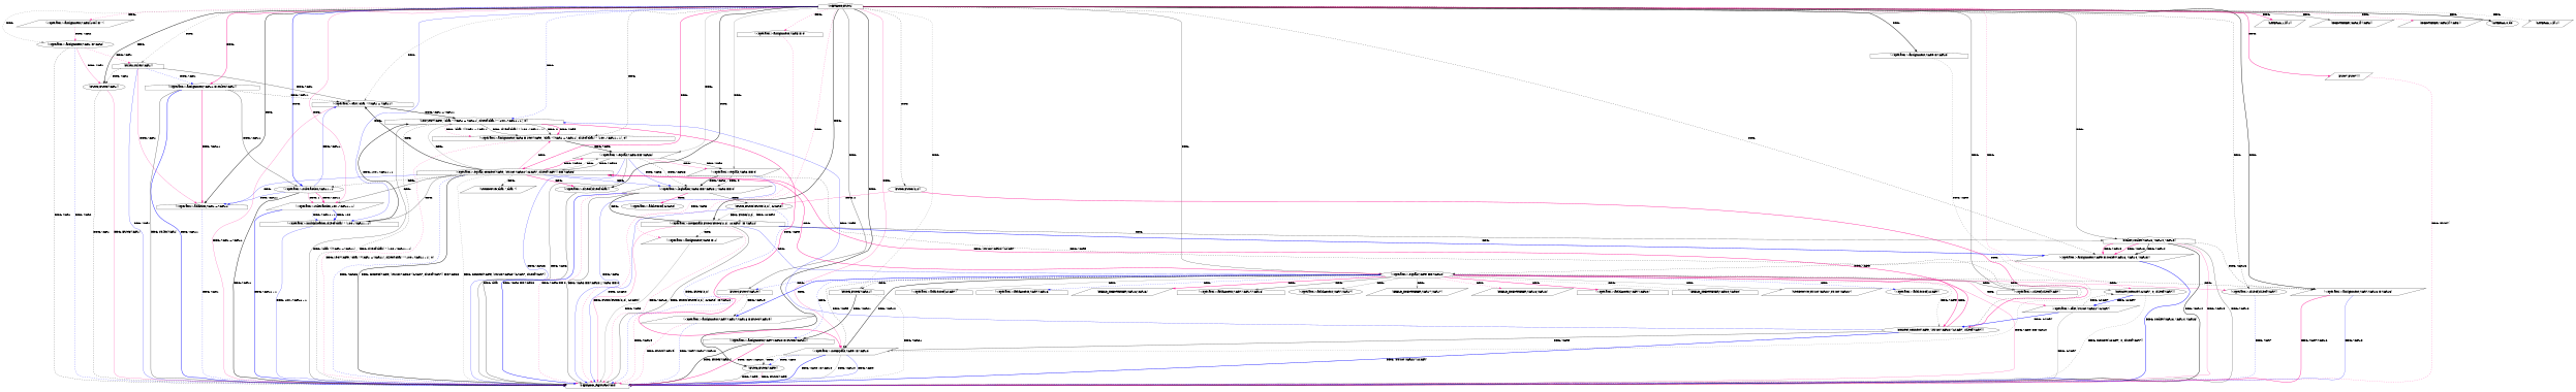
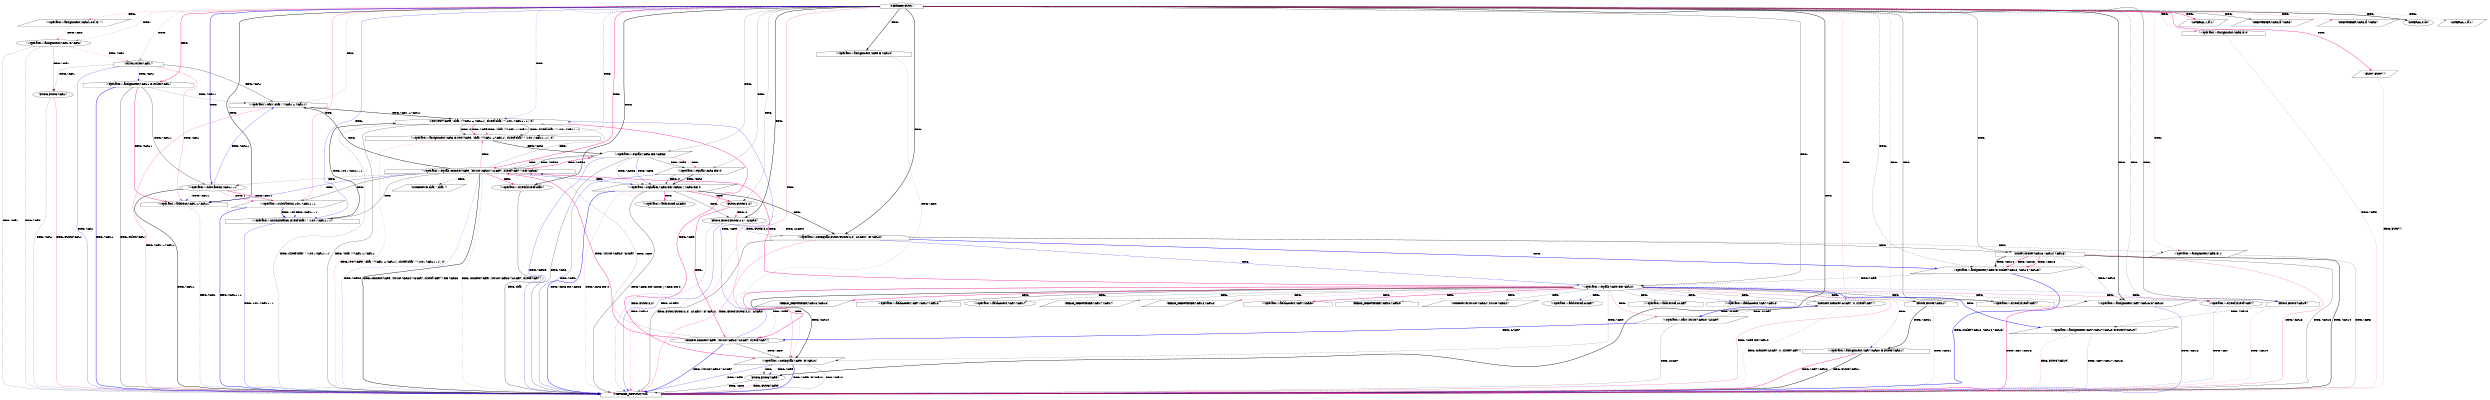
  digraph {
    node [shape=house]
    edge [color=black style=bold]
    n1 [label="(METHOD,FUN1)"]
    n2 [label="(<operator>.assignment,VAR2[100] = \"\")" shape=parallelogram]
    n3 [label="(<operator>.assignment,VAR1 = VAR2)" shape=ellipse]
    n4 [label="(LITERAL,1,if(1))" shape=parallelogram]
    n5 [label="(<operator>.assignment,VAR5 = 0)"]
    n6 [label="(<operator>.assignment,VAR9 = VAR10)"]
    n7 [label="(<operator>.assignment,VAR11 = strlen(VAR1))"]
    n8 [label="(strlen,strlen(VAR1))"]
    n9 [label="(<operator>.notEquals,FUN2(FUN3(2,2), &VAR4) != VAR12)"]
    n10 [label="(FUN3,FUN3(2,2))" shape=ellipse]
    n11 [label="(<operator>.assignment,VAR5 = 1)" shape=parallelogram]
    n12 [label="(<operator>.assignment,VAR9 = socket(VAR13, VAR14, VAR15))" shape=parallelogram]
    n13 [label="(socket,socket(VAR13, VAR14, VAR15))"]
    n14 [label="(<operator>.equals,VAR9 == VAR10)" shape=ellipse]
    n15 [label="(memset,memset(&VAR7, 0, sizeof(VAR7)))" shape=ellipse]
    n16 [label="(<operator>.sizeOf,sizeof(VAR7))"]
    n17 [label="(<operator>.assignment,VAR7.VAR16 = VAR13)" shape=parallelogram]
    n18 [label="(FUN4,FUN4(VAR19))"]
    n19 [label="(FUN5,FUN5(VAR21))"]
    n20 [label="(<operator>.equals,connect(VAR9, (struct VAR22*)&VAR7, sizeof(VAR7)) == VAR23)"]
    n21 [label="(<operator>.sizeOf,sizeof(VAR7))" shape=ellipse]
    n22 [label="(<operator>.assignment,VAR6 = recv(VAR9, (char *)(VAR1 + VAR11), sizeof(char) * (100 - VAR11 - 1), 0))"]
    n23 [label="(recv,recv(VAR9, (char *)(VAR1 + VAR11), sizeof(char) * (100 - VAR11 - 1), 0))"]
    n24 [label="(<operator>.cast,(char *)(VAR1 + VAR11))"]
    n25 [label="(<operator>.addition,VAR1 + VAR11)"]
    n26 [label="(<operator>.multiplication,sizeof(char) * (100 - VAR11 - 1))"]
    n27 [label="(<operator>.sizeOf,sizeof(char))" shape=ellipse]
    n28 [label="(<operator>.subtraction,100 - VAR11 - 1)" shape=parallelogram]
    n29 [label="(<operator>.subtraction,VAR11 - 1)" shape=ellipse]
    n30 [label="(<operator>.equals,VAR6 == VAR23)" shape=parallelogram]
    n31 [label="(<operator>.equals,VAR6 == 0)" shape=parallelogram]
    n32 [label="(IDENTIFIER,VAR8,if (VAR8))" shape=parallelogram]
    n33 [label="(IDENTIFIER,VAR8,if (VAR8))" shape=parallelogram]
    n34 [label="(LITERAL,0,do)" shape=ellipse]
    n35 [label="(<operator>.notEquals,VAR9 != VAR10)" shape=parallelogram]
    n36 [label="(FUN6,FUN6(VAR9))" shape=ellipse]
    n37 [label="(FUN7,FUN7())" shape=parallelogram]
    n38 [label="(LITERAL,1,if(1))" shape=parallelogram]
    n39 [label="(FUN8,FUN8(VAR1))" shape=ellipse]
    n40 [label="(METHOD_RETURN,void)"]
    n41 [label="(connect,connect(VAR9, (struct VAR22*)&VAR7, sizeof(VAR7)))" shape=ellipse]
    n42 [label="(FUN2,FUN2(FUN3(2,2), &VAR4))" shape=ellipse]
    n43 [label="(<operator>.assignment,VAR7.VAR17.VAR18 = FUN4(VAR19))" shape=parallelogram]
    n44 [label="(<operator>.assignment,VAR7.VAR20 = FUN5(VAR21))"]
    n45 [label="(<operator>.cast,(struct VAR22*)&VAR7)" shape=parallelogram]
    n46 [label="(<operator>.addressOf,&VAR7)"]
    n47 [label="(<operator>.fieldAccess,VAR7.VAR16)"]
    n48 [label="(FIELD_IDENTIFIER,VAR16,VAR16)" shape=parallelogram]
    n49 [label="(<operator>.fieldAccess,VAR7.VAR17.VAR18)"]
    n50 [label="(<operator>.fieldAccess,VAR7.VAR17)" shape=ellipse]
    n51 [label="(FIELD_IDENTIFIER,VAR17,VAR17)" shape=parallelogram]
    n52 [label="(FIELD_IDENTIFIER,VAR18,VAR18)" shape=parallelogram]
    n53 [label="(<operator>.fieldAccess,VAR7.VAR20)"]
    n54 [label="(FIELD_IDENTIFIER,VAR20,VAR20)"]
    n55 [label="(UNKNOWN,struct VAR22*,struct VAR22*)" shape=parallelogram]
    n56 [label="(<operator>.addressOf,&VAR7)" shape=ellipse]
    n57 [label="(<operator>.logicalOr,VAR6 == VAR23 || VAR6 == 0)" shape=parallelogram]
    n58 [label="(UNKNOWN,char *,char *)" shape=parallelogram]
    n59 [label="(<operator>.addressOf,&VAR4)" shape=ellipse]
    n1 -> n2 [color=deeppink label="DDG: " style=dashed]
    n1 -> n3 [color=gray40 label="DDG: " style=dashed]
    n1 -> n4 [color=deeppink label="DDG: "]
    n1 -> n5 [color=deeppink label="DDG: " style=dashed]
    n1 -> n6 [label="DDG: "]
    n1 -> n7 [color=deeppink label="DDG: "]
    n1 -> n8 [color=gray40 label="DDG: " style=dashed]
    n1 -> n9 [label="DDG: "]
    n1 -> n10 [label="DDG: " style=dashed]
    n1 -> n11 [color=deeppink label="DDG: " style=dashed]
    n1 -> n12 [label="DDG: " style=dashed]
    n1 -> n13 [label="DDG: " style=solid]
    n1 -> n14 [label="DDG: " style=solid]
    n1 -> n15 [color=deeppink label="DDG: " style=dashed]
    n1 -> n16 [color=gray40 label="DDG: "]
    n1 -> n17 [label="DDG: "]
    n1 -> n18 [color=gray40 label="DDG: "]
    n1 -> n19 [color=gray40 label="DDG: " style=dashed]
    n1 -> n20 [color=deeppink label="DDG: "]
    n1 -> n21 [label="DDG: " style=dashed]
    n1 -> n22 [label="DDG: " style=dashed]
    n1 -> n23 [color=blue label="DDG: " style=dashed]
    n1 -> n24 [color=gray40 label="DDG: " style=dashed]
    n1 -> n25 [label="DDG: "]
    n1 -> n26 [color=blue label="DDG: " style=solid]
    n1 -> n27 [label="DDG: "]
    n1 -> n28 [color=deeppink label="DDG: " style=solid]
    n1 -> n29 [color=blue label="DDG: "]
    n1 -> n30 [color=gray40 label="DDG: " style=solid]
    n1 -> n31 [color=gray40 label="DDG: " style=solid]
    n1 -> n32 [color=gray40 label="DDG: "]
    n1 -> n33 [color=deeppink label="DDG: " style=dashed]
    n1 -> n34 [label="DDG: "]
    n1 -> n35 [color=deeppink label="DDG: " style=solid]
    n1 -> n36 [label="DDG: "]
    n1 -> n37 [color=deeppink label="DDG: "]
    n1 -> n38 [color=gray40 label="DDG: " style=dashed]
-   n1 -> n39 [label="DDG: "]
+   n1 -> n42 [label="DDG: "]
    n2 -> n3 [color=deeppink label="DDG: VAR2" style=dashed]
    n3 -> n8 [color=deeppink label="DDG: VAR1" style=dashed]
    n3 -> n39 [color=deeppink label="DDG: VAR1" style=solid]
    n3 -> n40 [label="DDG: VAR1" style=dashed]
    n3 -> n40 [color=blue label="DDG: VAR2" style=dashed]
    n5 -> n40 [color=deeppink label="DDG: VAR5" style=dashed]
    n6 -> n35 [color=gray40 label="DDG: VAR9" style=dashed]
    n7 -> n24 [label="DDG: VAR11" style=dashed]
    n7 -> n25 [color=deeppink label="DDG: VAR11"]
    n7 -> n29 [color=gray40 label="DDG: VAR11"]
    n7 -> n40 [color=blue label="DDG: VAR11"]
    n7 -> n40 [color=gray40 label="DDG: strlen(VAR1)"]
    n8 -> n7 [color=blue label="DDG: VAR1" style=dashed]
    n8 -> n24 [color=gray40 label="DDG: VAR1"]
    n8 -> n25 [color=deeppink label="DDG: VAR1" style=solid]
    n8 -> n39 [label="DDG: VAR1" style=dashed]
    n8 -> n40 [color=blue label="DDG: VAR1" style=solid]
    n9 -> n11 [label="CDG: " style=dashed]
    n9 -> n12 [color=blue label="CDG: "]
    n9 -> n13 [label="CDG: " style=solid]
    n9 -> n14 [color=blue label="CDG: " style=solid]
    n9 -> n40 [color=deeppink label="DDG: VAR12" style=dashed]
    n9 -> n40 [color=gray40 label="DDG: FUN2(FUN3(2,2), &VAR4) != VAR12"]
    n9 -> n40 [color=deeppink label="DDG: FUN2(FUN3(2,2), &VAR4)" style=solid]
    n10 -> n41 [color=deeppink label="DDG: "]
    n10 -> n42 [color=deeppink label="DDG: 2" style=solid]
    n11 -> n40 [color=gray40 label="DDG: VAR5" style=solid]
    n12 -> n14 [label="DDG: VAR9" style=dashed]
    n12 -> n40 [color=blue label="DDG: socket(VAR13, VAR14, VAR15)"]
    n13 -> n12 [color=deeppink label="DDG: VAR13"]
    n13 -> n12 [label="DDG: VAR14"]
    n13 -> n12 [color=deeppink label="DDG: VAR15"]
    n13 -> n17 [label="DDG: VAR13" style=dashed]
    n13 -> n40 [label="DDG: VAR14"]
    n13 -> n40 [color=deeppink label="DDG: VAR15" style=solid]
    n13 -> n40 [label="DDG: VAR13" style=solid]
    n14 -> n15 [color=gray40 label="CDG: " style=solid]
    n14 -> n16 [color=gray40 label="CDG: "]
    n14 -> n17 [label="CDG: " style=dashed]
    n14 -> n18 [color=blue label="CDG: " style=dashed]
    n14 -> n19 [label="CDG: " style=dashed]
    n14 -> n20 [color=deeppink label="CDG: "]
    n14 -> n21 [color=deeppink label="CDG: " style=solid]
    n14 -> n35 [label="DDG: VAR9" style=dashed]
    n14 -> n35 [label="DDG: VAR10"]
    n14 -> n40 [color=deeppink label="DDG: VAR9 == VAR10" style=solid]
    n14 -> n41 [color=gray40 label="DDG: VAR9" style=dashed]
    n14 -> n41 [color=deeppink label="CDG: "]
    n14 -> n43 [color=blue label="CDG: "]
    n14 -> n44 [color=blue label="CDG: " style=dashed]
    n14 -> n45 [color=deeppink label="CDG: " style=solid]
    n14 -> n46 [color=gray40 label="CDG: " style=solid]
    n14 -> n47 [color=blue label="CDG: " style=dashed]
    n14 -> n48 [color=deeppink label="CDG: "]
    n14 -> n49 [color=gray40 label="CDG: "]
    n14 -> n50 [color=gray40 label="CDG: " style=solid]
    n14 -> n51 [color=gray40 label="CDG: " style=solid]
    n14 -> n52 [color=deeppink label="CDG: " style=dashed]
    n14 -> n53 [color=deeppink label="CDG: "]
    n14 -> n54 [color=gray40 label="CDG: " style=dashed]
    n14 -> n55 [color=gray40 label="CDG: " style=solid]
    n14 -> n56 [color=blue label="CDG: " style=dashed]
    n15 -> n40 [color=gray40 label="DDG: memset(&VAR7, 0, sizeof(VAR7))" style=dashed]
    n15 -> n45 [color=blue label="DDG: &VAR7"]
    n17 -> n40 [color=blue label="DDG: VAR13" style=solid]
    n17 -> n40 [color=deeppink label="DDG: VAR7.VAR16"]
    n18 -> n40 [color=deeppink label="DDG: VAR19" style=dashed]
    n18 -> n43 [label="DDG: VAR19" style=dashed]
    n19 -> n40 [color=gray40 label="DDG: VAR21" style=dashed]
    n19 -> n44 [label="DDG: VAR21"]
    n20 -> n22 [color=deeppink label="CDG: " style=solid]
    n20 -> n23 [color=gray40 label="CDG: " style=solid]
    n20 -> n24 [label="CDG: "]
    n20 -> n25 [color=blue label="CDG: " style=solid]
    n20 -> n26 [label="CDG: " style=solid]
    n20 -> n27 [color=deeppink label="CDG: "]
    n20 -> n28 [color=gray40 label="CDG: "]
    n20 -> n29 [label="CDG: " style=dashed]
    n20 -> n30 [color=deeppink label="DDG: VAR23"]
    n20 -> n30 [color=gray40 label="CDG: " style=solid]
    n20 -> n40 [label="DDG: connect(VAR9, (struct VAR22*)&VAR7, sizeof(VAR7)) == VAR23"]
    n20 -> n40 [color=gray40 label="DDG: connect(VAR9, (struct VAR22*)&VAR7, sizeof(VAR7))" style=dashed]
    n20 -> n40 [color=blue label="DDG: VAR23" style=dashed]
    n20 -> n57 [color=blue label="CDG: " style=solid]
    n20 -> n58 [label="CDG: " style=dashed]
    n21 -> n40 [color=blue label="DDG: VAR7" style=dashed]
    n22 -> n30 [label="DDG: VAR6"]
    n22 -> n40 [color=deeppink label="DDG: recv(VAR9, (char *)(VAR1 + VAR11), sizeof(char) * (100 - VAR11 - 1), 0)" style=dashed]
    n23 -> n22 [color=deeppink label="DDG: VAR9"]
    n23 -> n22 [color=deeppink label="DDG: (char *)(VAR1 + VAR11)" style=dashed]
    n23 -> n22 [label="DDG: sizeof(char) * (100 - VAR11 - 1)" style=solid]
    n23 -> n22 [label="DDG: 0" style=solid]
    n23 -> n35 [color=deeppink label="DDG: VAR9"]
    n23 -> n40 [label="DDG: (char *)(VAR1 + VAR11)" style=solid]
    n23 -> n40 [label="DDG: sizeof(char) * (100 - VAR11 - 1)" style=dashed]
    n24 -> n23 [label="DDG: VAR1 + VAR11"]
    n24 -> n40 [color=deeppink label="DDG: VAR1 + VAR11" style=solid]
    n25 -> n40 [color=blue label="DDG: VAR1" style=dashed]
    n26 -> n23 [label="DDG: 100 - VAR11 - 1"]
    n26 -> n40 [color=blue label="DDG: 100 - VAR11 - 1" style=solid]
    n27 -> n40 [color=gray40 label="DDG: char"]
    n28 -> n26 [color=blue label="DDG: 100"]
    n28 -> n26 [color=blue label="DDG: VAR11 - 1" style=dashed]
    n28 -> n40 [color=blue label="DDG: VAR11 - 1"]
    n29 -> n24 [color=blue label="DDG: VAR11" style=solid]
-   n29 -> n25 [color=blue label="DDG: VAR11" style=solid]
+   n29 -> n25 [color=blue label="DDG: VAR11" style=dashed]
    n29 -> n28 [color=deeppink label="DDG: VAR11"]
    n29 -> n28 [color=deeppink label="DDG: 1" style=solid]
    n29 -> n40 [label="DDG: VAR11"]
    n30 -> n20 [color=gray40 label="DDG: VAR23"]
    n30 -> n31 [label="DDG: VAR6" style=solid]
    n30 -> n31 [color=deeppink label="CDG: " style=solid]
    n30 -> n40 [color=blue label="DDG: VAR23" style=solid]
    n30 -> n40 [label="DDG: VAR6" style=solid]
    n30 -> n57 [color=blue label="DDG: VAR6" style=solid]
    n30 -> n57 [label="DDG: VAR23" style=dashed]
    n31 -> n40 [color=blue label="DDG: VAR6" style=solid]
    n31 -> n57 [label="DDG: VAR6"]
    n31 -> n57 [label="DDG: 0" style=solid]
    n35 -> n36 [color=blue label="DDG: VAR9" style=dashed]
    n35 -> n36 [label="CDG: " style=dashed]
    n35 -> n40 [color=blue label="DDG: VAR9 != VAR10"]
    n35 -> n40 [color=gray40 label="DDG: VAR10" style=solid]
    n35 -> n40 [color=blue label="DDG: VAR9" style=solid]
    n36 -> n40 [color=deeppink label="DDG: FUN6(VAR9)" style=solid]
    n36 -> n40 [label="DDG: VAR9" style=solid]
    n37 -> n40 [color=deeppink label="DDG: FUN7()" style=dashed]
    n39 -> n40 [color=deeppink label="DDG: FUN8(VAR1)" style=solid]
    n39 -> n40 [label="DDG: VAR1" style=dashed]
    n41 -> n20 [label="DDG: VAR9" style=dashed]
    n41 -> n20 [color=deeppink label="DDG: (struct VAR22*)&VAR7"]
    n41 -> n23 [color=blue label="DDG: VAR9" style=solid]
    n41 -> n35 [color=gray40 label="DDG: VAR9"]
    n41 -> n40 [color=blue label="DDG: (struct VAR22*)&VAR7"]
    n42 -> n9 [color=gray40 label="DDG: FUN3(2,2)" style=solid]
    n42 -> n9 [color=gray40 label="DDG: &VAR4" style=dashed]
    n42 -> n40 [color=blue label="DDG: &VAR4" style=solid]
    n42 -> n40 [color=blue label="DDG: FUN3(2,2)" style=dashed]
    n43 -> n40 [color=deeppink label="DDG: FUN4(VAR19)" style=dashed]
    n43 -> n40 [color=blue label="DDG: VAR7.VAR17.VAR18" style=dashed]
    n44 -> n40 [label="DDG: FUN5(VAR21)"]
    n44 -> n40 [color=deeppink label="DDG: VAR7.VAR20"]
    n45 -> n15 [label="DDG: &VAR7" style=dashed]
    n45 -> n40 [color=gray40 label="DDG: &VAR7" style=solid]
    n45 -> n41 [color=blue label="DDG: &VAR7"]
    n57 -> n9 [label="CDG: "]
+   n57 -> n10 [color=deeppink label="CDG: "]
    n57 -> n40 [color=gray40 label="DDG: VAR6 == VAR23 || VAR6 == 0"]
    n57 -> n40 [color=blue label="DDG: VAR6 == VAR23"]
    n57 -> n40 [color=deeppink label="DDG: VAR6 == 0" style=dashed]
    n57 -> n42 [label="CDG: " style=solid]
    n57 -> n59 [color=deeppink label="CDG: "]
  }
